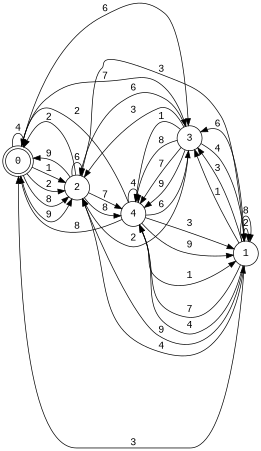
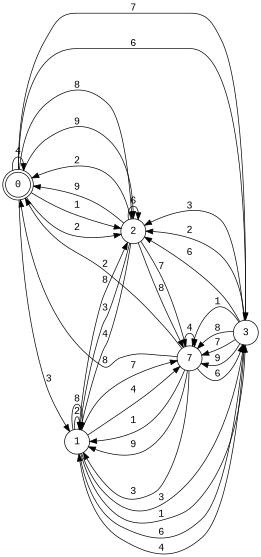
  digraph {
    fontname="Liberation Mono"
    rankdir=LR
    node [fontname="Liberation Mono" shape=circle]
    edge [fontname="Liberation Mono"]
    n1 [label=0 shape=doublecircle]
    n2 [label=1]
    n3 [label=2]
    n4 [label=3]
-   n5 [label=4]
+   n5 [label=7]
    n1 -> n1 [label=4]
-   n2 -> n1 [label=3]
+   n1 -> n2 [label=3]
    n1 -> n3 [label=1]
    n1 -> n3 [label=2]
    n1 -> n3 [label=8]
    n1 -> n3 [label=9]
    n1 -> n4 [label=7]
    n1 -> n4 [label=6]
    n2 -> n2 [label=2]
    n2 -> n2 [label=8]
-   n2 -> n3 [label=9]
+   n2 -> n3 [label=8]
    n2 -> n4 [label=3]
    n2 -> n4 [label=1]
    n2 -> n4 [label=6]
    n2 -> n5 [label=7]
    n2 -> n5 [label=4]
    n3 -> n1 [label=2]
    n3 -> n1 [label=9]
    n3 -> n2 [label=3]
    n3 -> n2 [label=4]
    n3 -> n3 [label=6]
    n3 -> n5 [label=8]
    n3 -> n5 [label=7]
    n4 -> n2 [label=4]
    n4 -> n3 [label=3]
    n4 -> n3 [label=2]
    n4 -> n3 [label=6]
    n4 -> n5 [label=1]
    n4 -> n5 [label=8]
    n4 -> n5 [label=7]
    n4 -> n5 [label=9]
    n5 -> n1 [label=2]
    n5 -> n1 [label=8]
    n5 -> n2 [label=3]
    n5 -> n2 [label=1]
    n5 -> n2 [label=9]
    n5 -> n4 [label=6]
    n5 -> n5 [label=4]
  }
